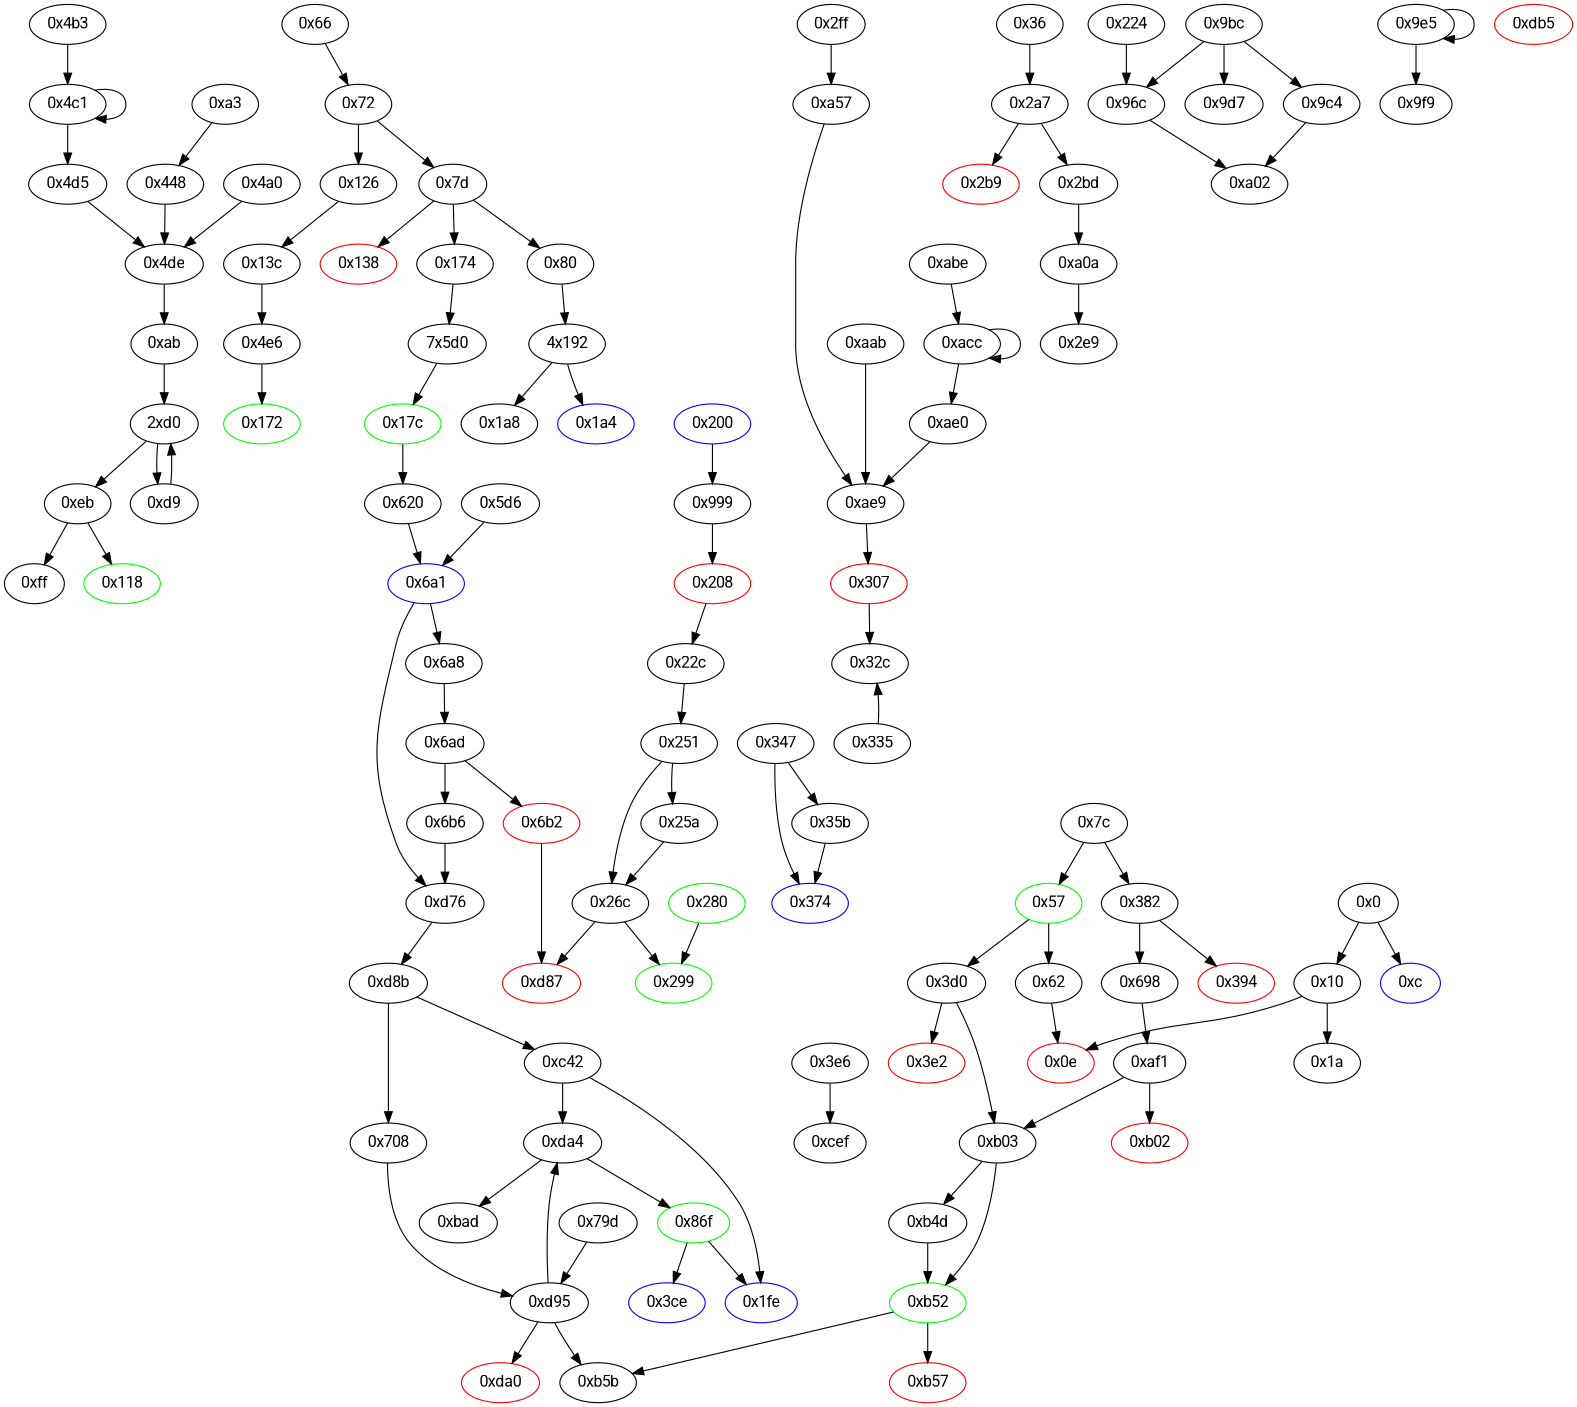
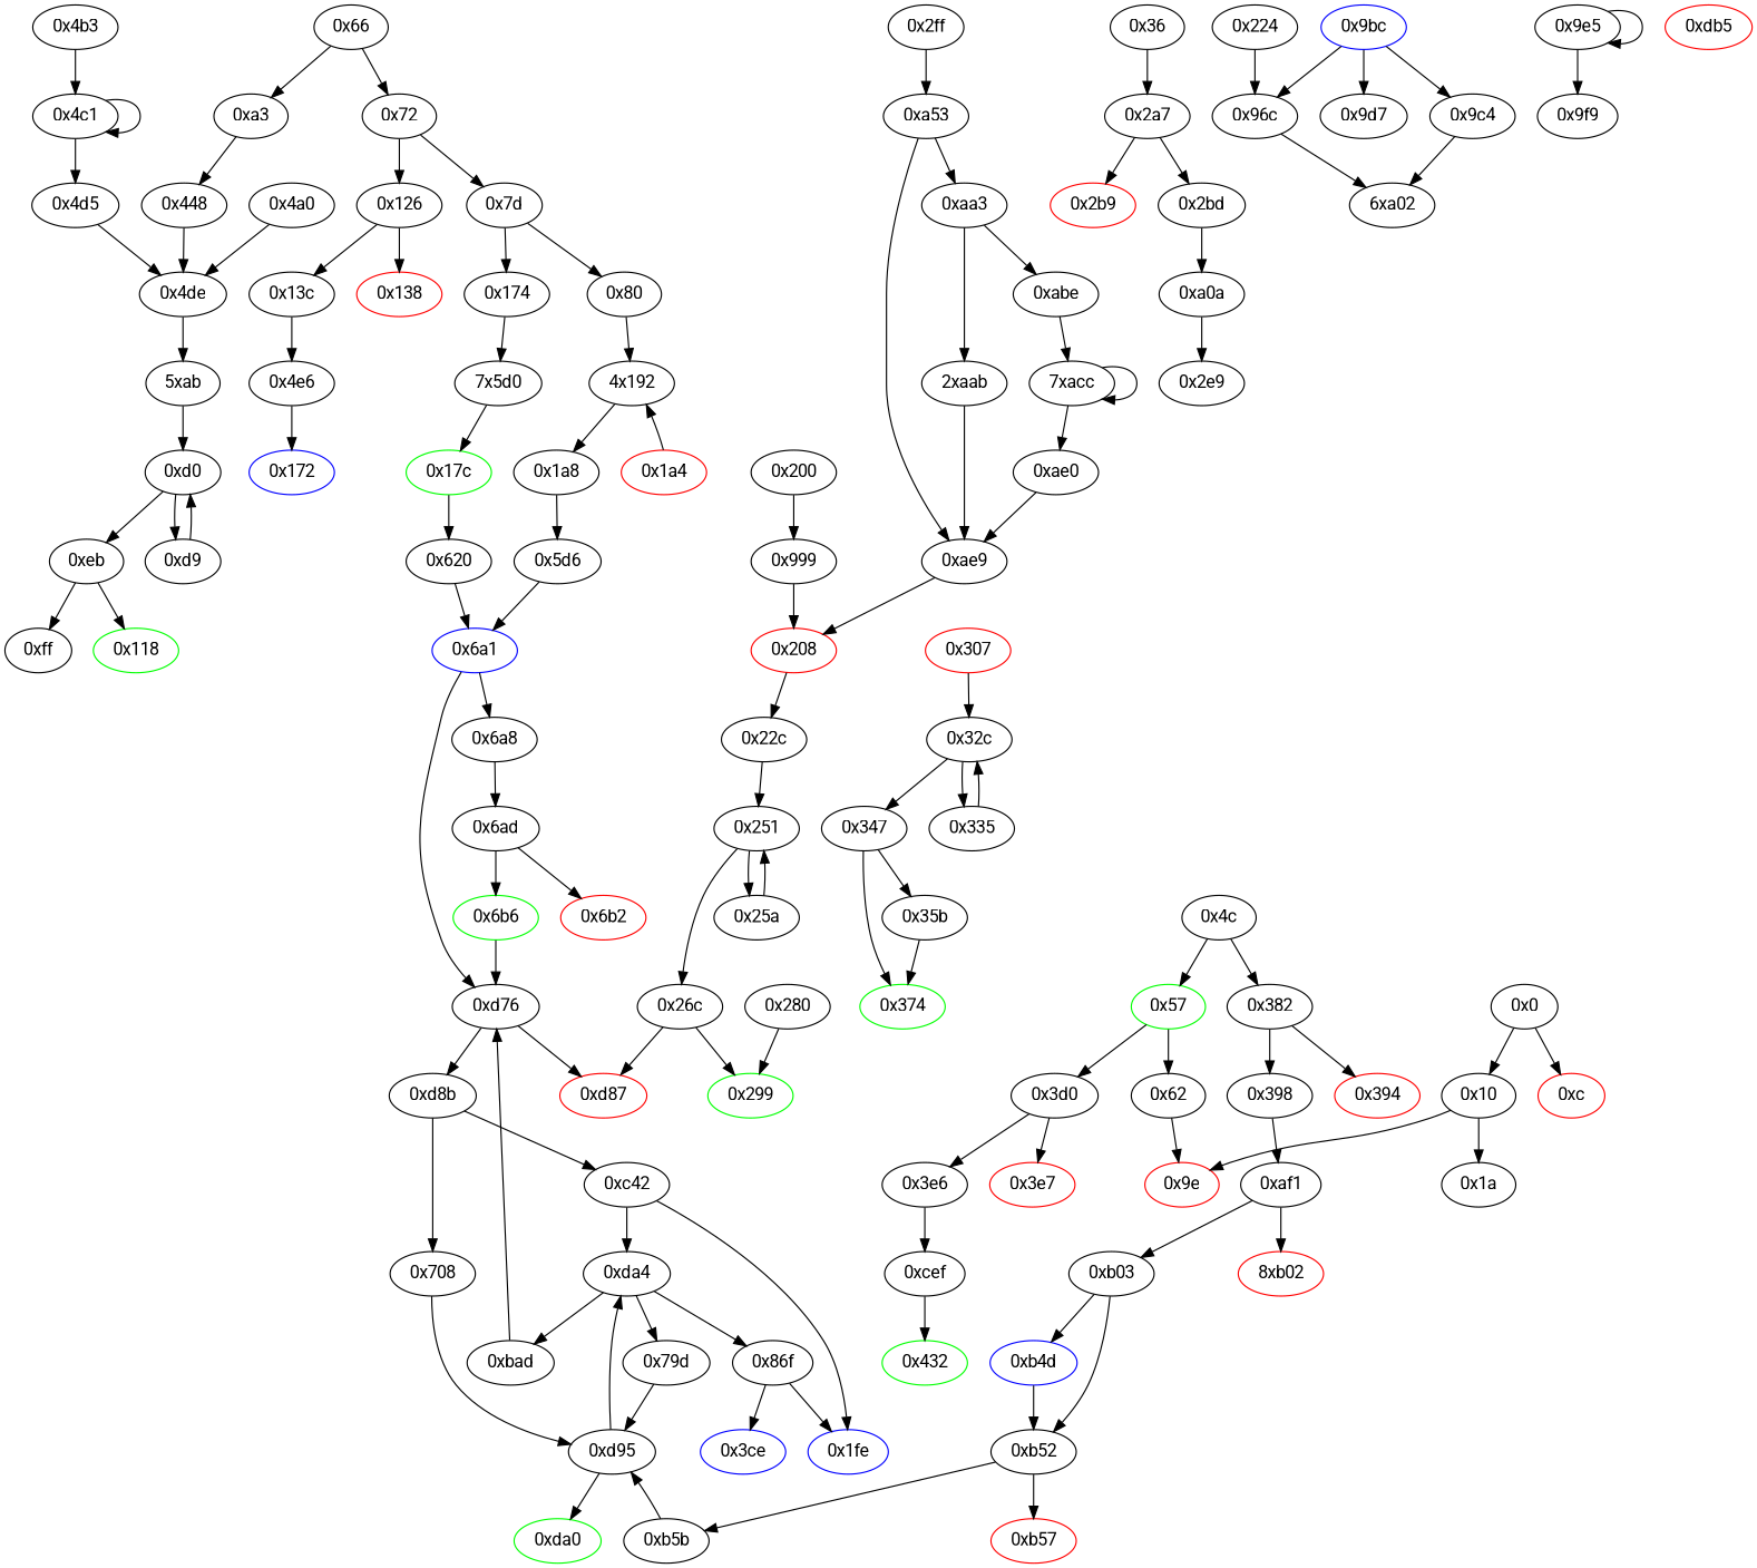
  digraph {
    fontname=Roboto
    node [fillcolor=white fontname=Roboto style=filled]
    edge [fontname=Roboto]
    "0x4d5"
    "0x4de"
-   "0xab"
-   "0xc" [color=blue]
+   "0xab" [label="5xab"]
+   "0xc" [color=red]
    "0x2b9" [color=red]
    "0x2a7"
    "0x2bd"
    "0xa0a"
-   "0x398" [label="0x698"]
+   "0x398"
    "0xaf1"
-   "0xb02" [color=red]
+   "0xb02" [color=red label="8xb02"]
    "0xb03"
-   "0x1a4" [color=blue]
+   "0x1a4" [color=red]
    "0xd8b"
    "0xc42"
    "0x708"
    "0xda4"
    "0x1fe" [color=blue]
    "0xd95"
    "0xb57" [color=red]
+   "0x432" [color=green]
    "0xcef"
    n23 [label="7x5d0"]
    "0x174"
    "0x17c" [color=green]
    "0x620"
    "0x66"
    "0x72"
    "0xa3"
    "0x6a1" [color=blue]
    "0x6a8"
    "0xd76"
    "0x6ad"
-   "0x6b6"
+   "0x6b6" [color=green]
    "0x6b2" [color=red]
    "0x4a0"
    "0x4b3"
    "0x4c1"
    "0x22c"
    "0x251"
-   "0x374" [color=blue]
+   "0x374" [color=green]
    "0x35b"
    "0x224"
    "0x96c"
-   "0xa02"
-   "0xb4d"
-   "0xb52" [color=green]
+   "0xa02" [label="6xa02"]
+   "0xb4d" [color=blue]
+   "0xb52"
    "0xb5b"
    "0xd87" [color=red]
-   "0x172" [color=green]
+   "0x172" [color=blue]
    "0x4e6"
-   "0x4c" [label="0x7c"]
+   "0x4c"
    "0x382"
    "0x57" [color=green]
    "0x394" [color=red]
    "0x62"
    "0x3d0"
    "0x0"
    "0x10"
    "0x1a"
-   "0x9e" [color=red label="0x0e"]
+   "0x9e" [color=red]
    "0x1a8"
    "0x5d6"
    "0x208" [color=red]
    n65 [label="4x192"]
-   "0xda0" [color=red]
+   "0xda0" [color=green]
    "0xbad"
    "0x79d"
-   "0x86f" [color=green]
+   "0x86f"
    "0x3ce" [color=blue]
    "0x7d"
    n72 [label="0x80"]
    "0x3e6"
    "0x335"
    "0x32c"
    "0x347"
    "0x2e9" [color=black]
    "0x299" [color=green]
    "0x26c"
-   "0x280" [color=green]
+   "0x280"
    "0x307" [color=red]
-   "0xd0" [label="2xd0"]
+   "0xd0"
    "0xeb"
    "0xd9"
    "0xae0"
    "0xae9"
    "0x2ff"
-   "0xa53" [label="0xa57"]
+   "0xa53"
+   "0xaa3"
    "0x448"
    "0x118" [color=green]
    "0xff"
    n93 [label="0x999"]
-   "0x200" [color=blue]
-   "0x9bc"
+   "0x200"
+   "0x9bc" [color=blue]
    "0x9d7"
    "0x9c4"
    "0x25a"
    "0x36"
    "0x138" [color=red]
    "0x126"
    "0x9e5"
    "0x9f9"
    "0x13c"
-   "0xaab"
+   "0xaab" [label="2xaab"]
    "0xabe"
-   "0xacc"
-   "0x3e2" [color=red]
+   "0xacc" [label="7xacc"]
+   "0x3e2" [color=red label="0x3e7"]
    "0xdb5" [color=red]
    "0x4d5" -> "0x4de"
    "0x4de" -> "0xab"
    "0xab" -> "0xd0"
    "0x2a7" -> "0x2b9"
    "0x2a7" -> "0x2bd"
    "0x2bd" -> "0xa0a"
    "0xa0a" -> "0x2e9"
    "0x398" -> "0xaf1"
    "0xaf1" -> "0xb02"
    "0xaf1" -> "0xb03"
    "0xb03" -> "0xb4d"
    "0xb03" -> "0xb52"
    "0xd8b" -> "0xc42"
    "0xd8b" -> "0x708"
    "0xc42" -> "0xda4"
    "0xc42" -> "0x1fe"
    "0x708" -> "0xd95"
    "0xda4" -> "0xbad"
+   "0xda4" -> "0x79d"
    "0xda4" -> "0x86f"
    "0xd95" -> "0xda4"
    "0xd95" -> "0xda0"
+   "0xcef" -> "0x432"
    n23 -> "0x17c"
    "0x174" -> n23
    "0x17c" -> "0x620"
    "0x620" -> "0x6a1"
    "0x66" -> "0x72"
+   "0x66" -> "0xa3"
    "0x72" -> "0x7d"
    "0x72" -> "0x126"
    "0xa3" -> "0x448"
    "0x6a1" -> "0x6a8"
    "0x6a1" -> "0xd76"
    "0x6a8" -> "0x6ad"
    "0xd76" -> "0xd8b"
-   "0x6b2" -> "0xd87"
+   "0xd76" -> "0xd87"
    "0x6ad" -> "0x6b6"
    "0x6ad" -> "0x6b2"
    "0x6b6" -> "0xd76"
    "0x4a0" -> "0x4de"
    "0x4b3" -> "0x4c1"
    "0x4c1" -> "0x4d5"
    "0x4c1" -> "0x4c1"
    "0x22c" -> "0x251"
    "0x251" -> "0x26c"
    "0x251" -> "0x25a"
    "0x35b" -> "0x374"
    "0x224" -> "0x96c"
    "0x96c" -> "0xa02"
    "0xb4d" -> "0xb52"
    "0xb52" -> "0xb57"
    "0xb52" -> "0xb5b"
-   "0xd95" -> "0xb5b"
+   "0xb5b" -> "0xd95"
    "0x4e6" -> "0x172"
    "0x4c" -> "0x382"
    "0x4c" -> "0x57"
    "0x382" -> "0x398"
    "0x382" -> "0x394"
    "0x57" -> "0x62"
    "0x57" -> "0x3d0"
    "0x62" -> "0x9e"
-   "0x3d0" -> "0xb03"
+   "0x3d0" -> "0x3e6"
    "0x3d0" -> "0x3e2"
    "0x0" -> "0xc"
    "0x0" -> "0x10"
    "0x10" -> "0x1a"
    "0x10" -> "0x9e"
+   "0x1a8" -> "0x5d6"
    "0x5d6" -> "0x6a1"
    "0x208" -> "0x22c"
-   n65 -> "0x1a4"
+   "0x1a4" -> n65
    n65 -> "0x1a8"
+   "0xbad" -> "0xd76"
    "0x79d" -> "0xd95"
    "0x86f" -> "0x1fe"
    "0x86f" -> "0x3ce"
    "0x7d" -> "0x174"
    "0x7d" -> n72
    n72 -> n65
    "0x3e6" -> "0xcef"
    "0x335" -> "0x32c"
+   "0x32c" -> "0x335"
+   "0x32c" -> "0x347"
    "0x347" -> "0x374"
    "0x347" -> "0x35b"
    "0x26c" -> "0xd87"
    "0x26c" -> "0x299"
    "0x280" -> "0x299"
    "0x307" -> "0x32c"
    "0xd0" -> "0xeb"
    "0xd0" -> "0xd9"
    "0xeb" -> "0x118"
    "0xeb" -> "0xff"
    "0xd9" -> "0xd0"
    "0xae0" -> "0xae9"
-   "0xae9" -> "0x307"
+   "0xae9" -> "0x208"
    "0x2ff" -> "0xa53"
    "0xa53" -> "0xae9"
+   "0xa53" -> "0xaa3"
+   "0xaa3" -> "0xaab"
+   "0xaa3" -> "0xabe"
    "0x448" -> "0x4de"
    n93 -> "0x208"
    "0x200" -> n93
    "0x9bc" -> "0x96c"
    "0x9bc" -> "0x9d7"
    "0x9bc" -> "0x9c4"
    "0x9c4" -> "0xa02"
-   "0x25a" -> "0x26c"
+   "0x25a" -> "0x251"
    "0x36" -> "0x2a7"
-   "0x7d" -> "0x138"
+   "0x126" -> "0x138"
    "0x126" -> "0x13c"
    "0x9e5" -> "0x9e5"
    "0x9e5" -> "0x9f9"
    "0x13c" -> "0x4e6"
    "0xaab" -> "0xae9"
    "0xabe" -> "0xacc"
    "0xacc" -> "0xae0"
    "0xacc" -> "0xacc"
  }
